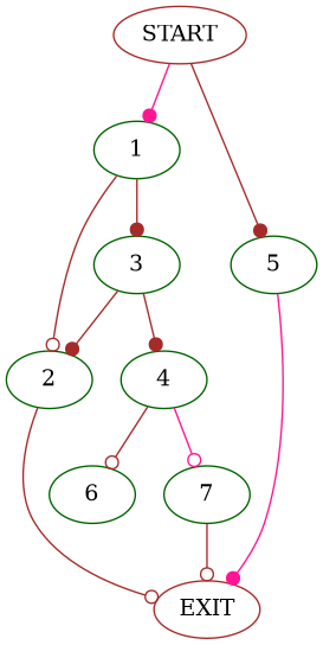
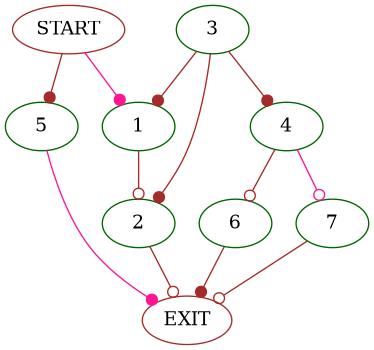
  digraph {
    node [color=darkgreen]
    edge [arrowhead=dot color=brown]
    n1 [color=brown label=START]
    1
    5
    2
    3
    n6 [color=brown label=EXIT]
    4
    6
    7
    n1 -> 1 [color=deeppink]
    n1 -> 5
    1 -> 2 [arrowhead=odot]
-   1 -> 3
+   3 -> 1
    5 -> n6 [color=deeppink]
    2 -> n6 [arrowhead=odot]
    3 -> 2
    3 -> 4
    4 -> 6 [arrowhead=odot]
    4 -> 7 [arrowhead=odot color=deeppink]
+   6 -> n6
    7 -> n6 [arrowhead=odot]
  }
